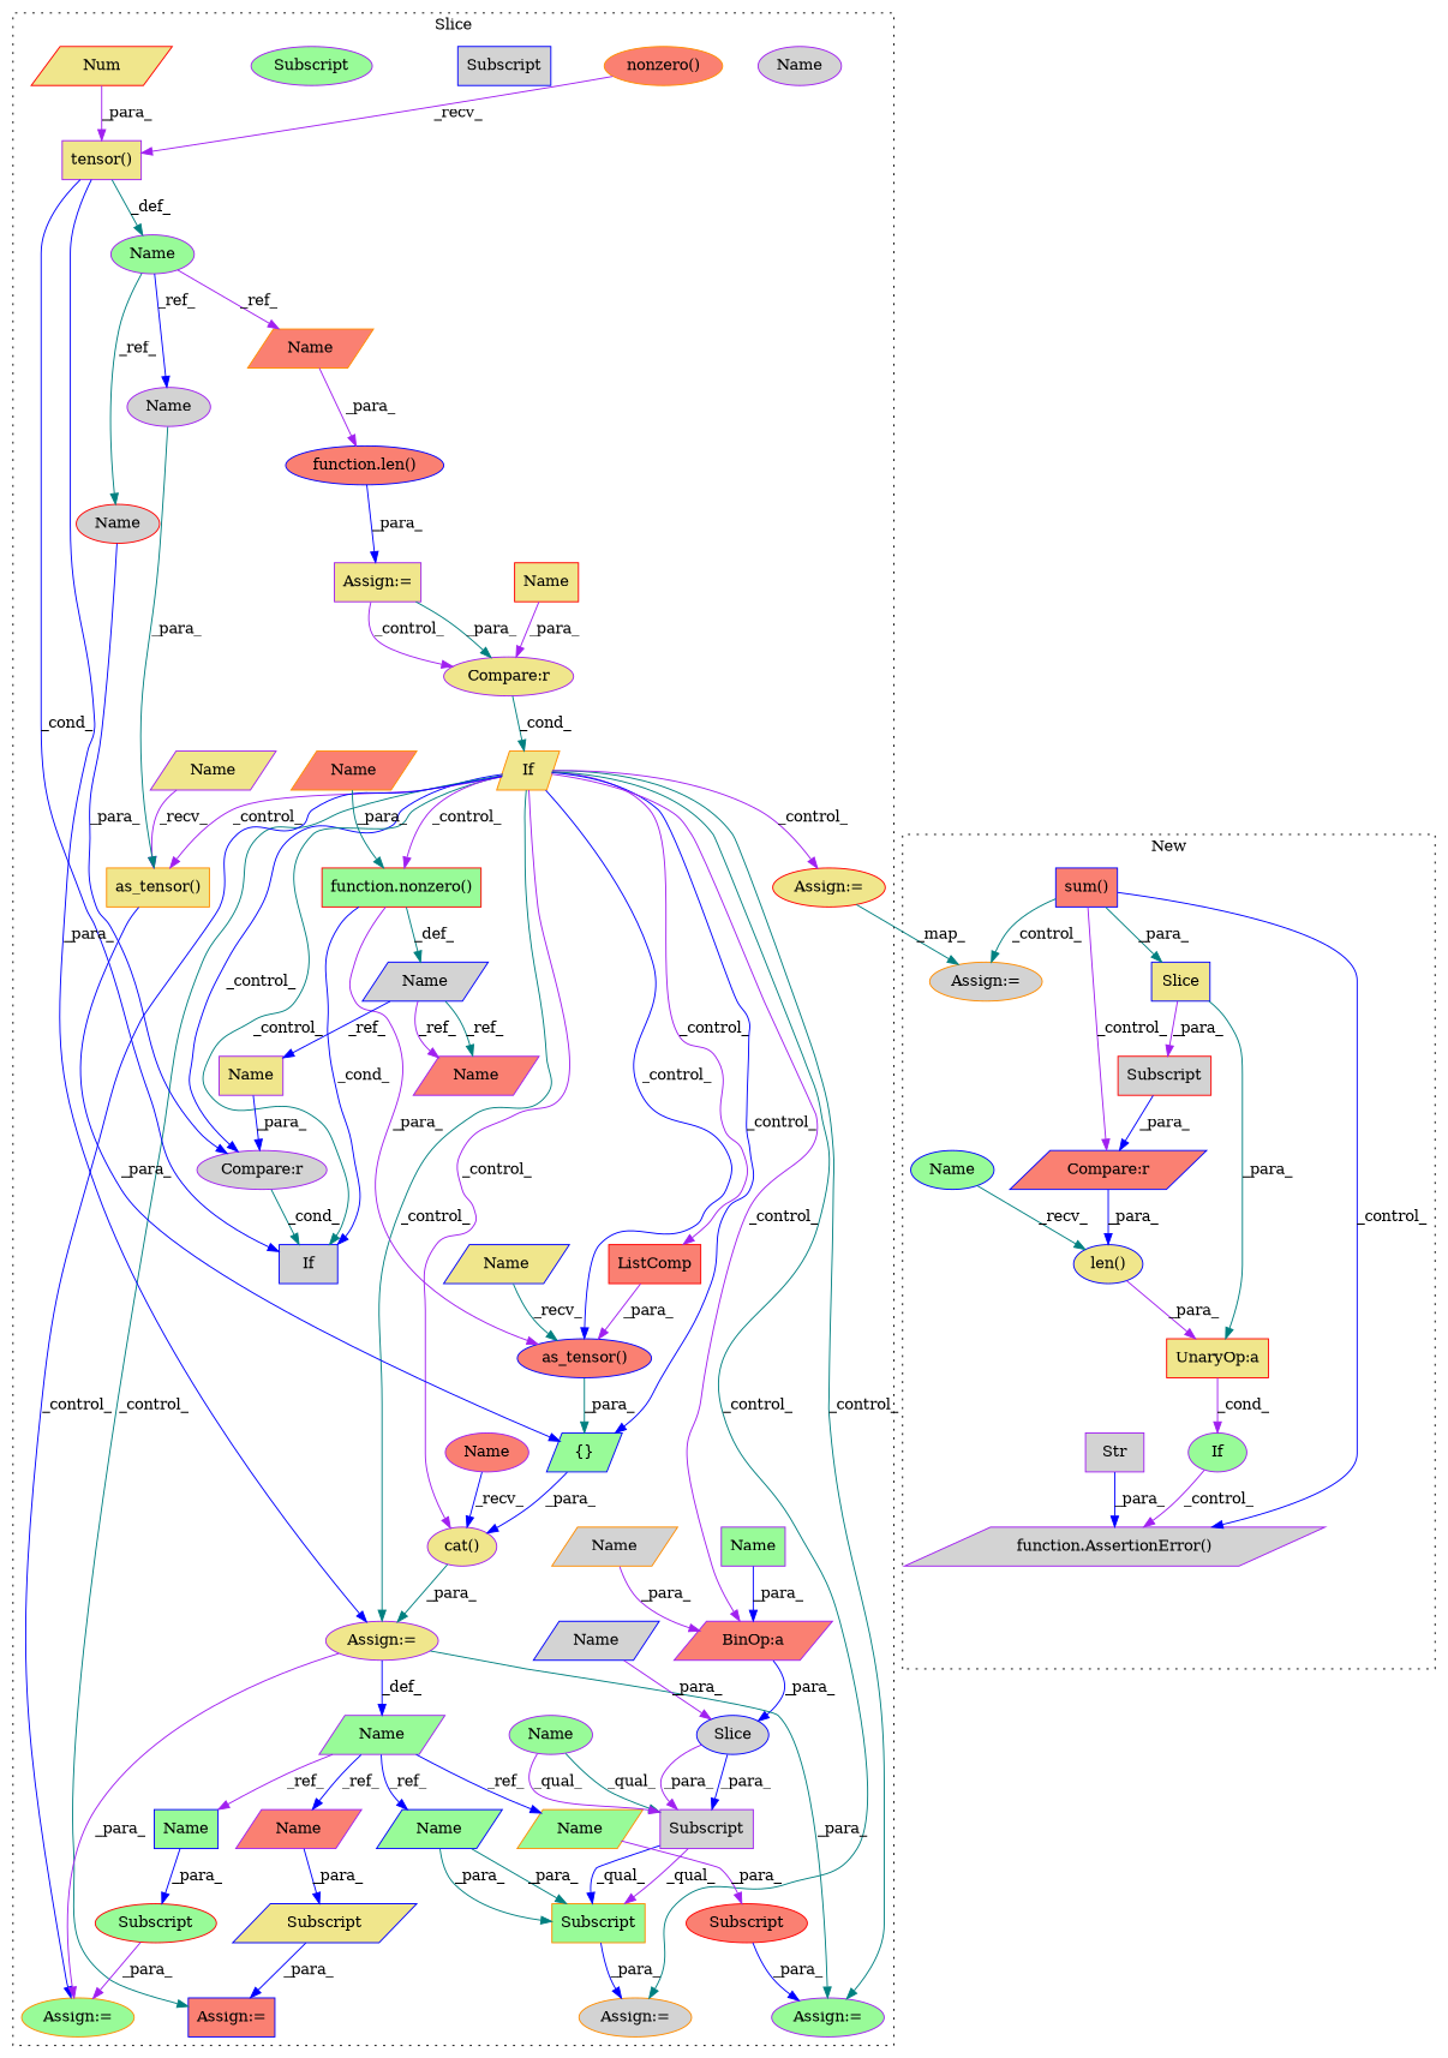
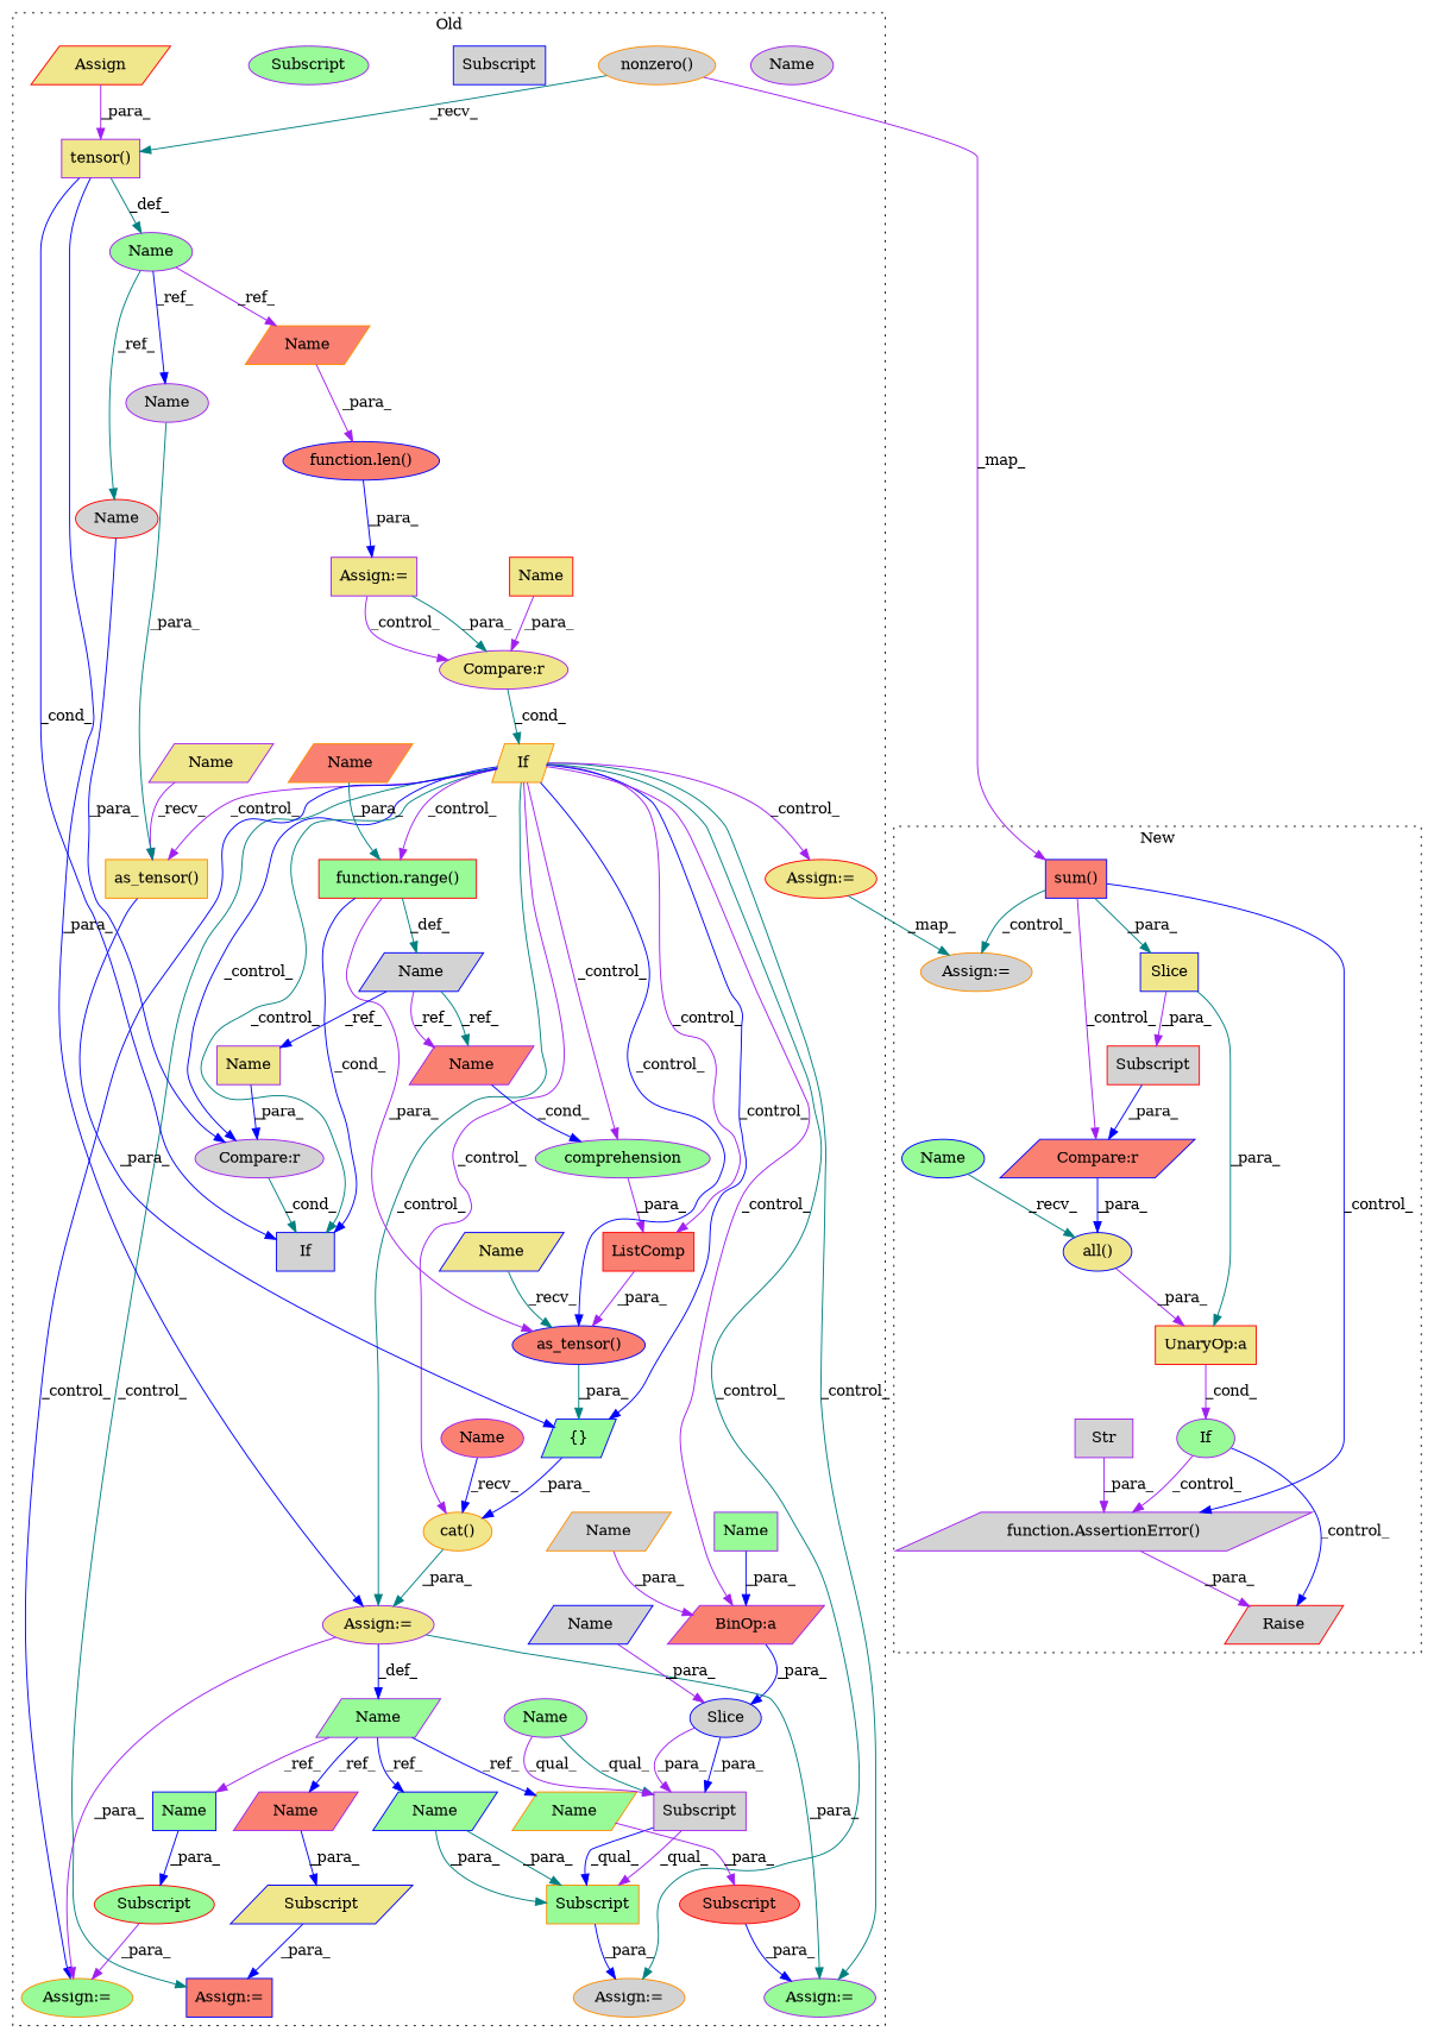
  digraph {
    node [a=87 color=purple fillcolor=lightgrey l=3 s="6718,0" shape=ellipse style=filled]
    edge [color=purple]
    n1 [a=106 color=red fillcolor=salmon l=47 label=ListComp s=6467 shape=box]
+   n2 [a=45 fillcolor=palegreen label=comprehension s=6470]
    n3 [a=96 color=darkorange fillcolor=khaki label=If s=6159 shape=parallelogram]
    n4 [a=40 l=22 label="Compare:r" s=6491]
    n5 [l=1 label=Name s=6468]
    n6 [a=96 color=blue l=22 label=If s=6491 shape=box]
    n7 [a=59 color=blue fillcolor=palegreen l="22,0" label="{}" s="6362,6530" shape=parallelogram]
-   n8 [a=75 fillcolor=khaki l="10,1" label="cat()" s="6352,6548"]
+   n8 [a=75 color=darkorange fillcolor=khaki l="10,1" label="cat()" s="6352,6548"]
    n9 [a=68 color=blue fillcolor=salmon label="Assign:=" s=6617 shape=box]
-   n10 [a=75 color=red fillcolor=palegreen l="6,1" label="function.nonzero()" s="6479,6486" shape=box]
+   n10 [a=75 color=red fillcolor=palegreen l="6,1" label="function.range()" s="6479,6486" shape=box]
    n11 [a=75 color=blue fillcolor=salmon l="16,16" label="as_tensor()" s="6451,6514"]
    n12 [a=82 fillcolor=salmon l=1 label="BinOp:a" s=6747 shape=parallelogram]
    n13 [a=75 color=darkorange fillcolor=khaki l="16,16" label="as_tensor()" s="6384,6413" shape=box]
    n14 [a=63 color=blue fillcolor=khaki l="19,0" label=Subscript s="6620,0" shape=parallelogram]
    n15 [a=80 color=blue l=18 label=Slice s=6731]
    n16 [a=63 color=red fillcolor=palegreen l="19,0" label=Subscript s="6665,0"]
-   n17 [a=75 color=darkorange fillcolor=salmon l="14,1" label="nonzero()" s="5912,5950"]
+   n17 [a=75 color=darkorange l="14,1" label="nonzero()" s="5912,5950"]
    n18 [a=63 color=blue l="32,0" label=Subscript shape=box]
    n19 [a=63 fillcolor=palegreen l="45,0" label=Subscript]
    n20 [a=40 fillcolor=khaki l=8 label="Compare:r" s=6162]
    n21 [a=63 color=red fillcolor=salmon l="19,0" label=Subscript s="6575,0"]
    n22 [fillcolor=palegreen l=13 label=Name s=5896]
    n23 [fillcolor=palegreen l=11 label=Name s=6338 shape=parallelogram]
    n24 [color=blue l=1 label=Name s=6474 shape=parallelogram]
    n25 [a=68 color=darkorange fillcolor=palegreen label="Assign:=" s=6662]
    n26 [a=68 color=darkorange label="Assign:=" s=6715]
    n27 [a=68 fillcolor=palegreen label="Assign:=" s=6572]
    n28 [a=68 fillcolor=khaki label="Assign:=" s=5987 shape=box]
    n29 [a=68 fillcolor=khaki label="Assign:=" s=6349]
    n30 [a=75 fillcolor=khaki l="48,1" label="tensor()" s="5912,5961" shape=box]
-   n31 [a=76 color=red fillcolor=khaki l=1 label=Num s=5960 shape=parallelogram]
+   n31 [a=76 color=red fillcolor=khaki l=1 label=Assign s=5960 shape=parallelogram]
    n32 [a=68 color=red fillcolor=khaki label="Assign:=" s=6202]
    n33 [a=75 color=blue fillcolor=salmon l="4,1" label="function.len()" s="5990,6007"]
    n34 [fillcolor=palegreen l=12 label=Name s=6718]
    n35 [a=63 l="32,0" label=Subscript shape=box]
    n36 [a=63 color=darkorange fillcolor=palegreen l="45,0" label=Subscript shape=box]
    n37 [color=darkorange l=7 label=Name s=6740 shape=parallelogram]
    n38 [color=blue l=7 label=Name s=6731 shape=parallelogram]
    n39 [fillcolor=palegreen l=1 label=Name s=6748 shape=box]
    n40 [color=red fillcolor=khaki l=1 label=Name s=6169 shape=box]
    n41 [color=darkorange fillcolor=salmon l=1 label=Name s=6485 shape=parallelogram]
    n42 [fillcolor=salmon l=5 label=Name s=6352]
    n43 [fillcolor=khaki l=5 label=Name s=6384 shape=parallelogram]
    n44 [color=blue fillcolor=khaki l=5 label=Name s=6451 shape=parallelogram]
    n45 [l=13 label=Name s=6400]
    n46 [color=darkorange fillcolor=salmon l=13 label=Name s=5994 shape=parallelogram]
    n47 [color=red l=13 label=Name s=6500]
    n48 [fillcolor=salmon l=1 label=Name s=6468 shape=parallelogram]
    n49 [fillcolor=khaki l=1 label=Name s=6491 shape=box]
    n50 [fillcolor=salmon l=11 label=Name s=6627 shape=parallelogram]
    n51 [color=darkorange fillcolor=palegreen l=11 label=Name s=6582 shape=parallelogram]
    n52 [color=blue fillcolor=palegreen l=11 label=Name s=6672 shape=box]
    n53 [color=blue fillcolor=palegreen l=11 label=Name s=6751 shape=parallelogram]
-   n54 [a=75 color=blue fillcolor=khaki l="10,1" label="len()" s="6102,6140"]
+   n54 [a=75 color=blue fillcolor=khaki l="10,1" label="all()" s="6102,6140"]
    n55 [a=40 color=blue fillcolor=salmon l=28 label="Compare:r" s=6112 shape=parallelogram]
    n56 [a=96 fillcolor=palegreen label=If s=6095]
    n57 [a=61 color=red fillcolor=khaki l=43 label="UnaryOp:a" s=6098 shape=box]
    n58 [a=63 color=red l="12,0" label=Subscript s="6112,0" shape=box]
    n59 [a=75 color=blue fillcolor=salmon l="10,1" label="sum()" s="5902,5936" shape=box]
    n60 [a=75 l="15,1" label="function.AssertionError()" s="6165,6226" shape=parallelogram]
    n61 [a=66 l=46 label=Str s=6180 shape=box]
+   n62 [a=91 color=red l=6 label=Raise s=6159 shape=parallelogram]
    n63 [a=80 color=blue fillcolor=khaki l=4 label=Slice s=6119 shape=box]
    n64 [a=68 color=darkorange label="Assign:=" s=6255]
    n65 [color=blue fillcolor=palegreen l=5 label=Name s=6102]
    subgraph cluster_1 {
-     label=Slice
+     label=Old
      style=dotted
      n1
+     n2
      n3
      n4
      n5
      n6
      n7
      n8
      n9
      n10
      n11
      n12
      n13
      n14
      n15
      n16
      n17
      n18
      n19
      n20
      n21
      n22
      n23
      n24
      n25
      n26
      n27
      n28
      n29
      n30
      n31
      n32
      n33
      n34
      n35
      n36
      n37
      n38
      n39
      n40
      n41
      n42
      n43
      n44
      n45
      n46
      n47
      n48
      n49
      n50
      n51
      n52
      n53
    }
    subgraph cluster_2 {
      label=New
      style=dotted
      n54
      n55
      n56
      n57
      n58
      n59
      n60
      n61
+     n62
      n63
      n64
      n65
    }
    n1 -> n11 [label=_para_]
+   n2 -> n1 [label=_para_]
    n3 -> n1 [label=_control_]
+   n3 -> n2 [label=_control_]
    n3 -> n4 [color=blue label=_control_]
    n3 -> n6 [color=teal label=_control_]
    n3 -> n7 [color=blue label=_control_]
    n3 -> n8 [label=_control_]
    n3 -> n9 [color=teal label=_control_]
    n3 -> n10 [label=_control_]
    n3 -> n11 [color=blue label=_control_]
    n3 -> n12 [label=_control_]
    n3 -> n13 [label=_control_]
    n3 -> n25 [color=blue label=_control_]
    n3 -> n26 [color=teal label=_control_]
    n3 -> n27 [color=teal label=_control_]
    n3 -> n29 [color=teal label=_control_]
    n3 -> n32 [label=_control_]
    n4 -> n6 [color=teal label=_cond_]
    n7 -> n8 [color=blue label=_para_]
    n8 -> n29 [color=teal label=_para_]
    n10 -> n6 [color=blue label=_cond_]
    n10 -> n11 [label=_para_]
    n10 -> n24 [color=teal label=_def_]
    n11 -> n7 [color=teal label=_para_]
    n12 -> n15 [color=blue label=_para_]
    n13 -> n7 [color=blue label=_para_]
    n14 -> n9 [color=blue label=_para_]
    n15 -> n35 [color=blue label=_para_]
    n15 -> n35 [label=_para_]
    n16 -> n25 [label=_para_]
-   n17 -> n30 [label=_recv_]
+   n17 -> n30 [color=teal label=_recv_]
+   n17 -> n59 [label=_map_]
    n20 -> n3 [color=teal label=_cond_]
    n21 -> n27 [color=blue label=_para_]
    n22 -> n45 [color=blue label=_ref_]
    n22 -> n46 [label=_ref_]
    n22 -> n47 [color=teal label=_ref_]
    n23 -> n50 [color=blue label=_ref_]
    n23 -> n51 [color=blue label=_ref_]
    n23 -> n52 [label=_ref_]
    n23 -> n53 [color=blue label=_ref_]
    n24 -> n48 [color=teal label=_ref_]
    n24 -> n48 [label=_ref_]
    n24 -> n49 [color=blue label=_ref_]
    n28 -> n20 [color=teal label=_para_]
    n28 -> n20 [label=_control_]
    n29 -> n23 [color=blue label=_def_]
    n29 -> n25 [label=_para_]
    n29 -> n27 [color=teal label=_para_]
    n30 -> n6 [color=blue label=_cond_]
    n30 -> n22 [color=teal label=_def_]
    n30 -> n29 [color=blue label=_para_]
    n31 -> n30 [label=_para_]
    n32 -> n64 [color=teal label=_map_]
    n33 -> n28 [color=blue label=_para_]
    n34 -> n35 [color=teal label=_qual_]
    n34 -> n35 [label=_qual_]
    n35 -> n36 [label=_qual_]
    n35 -> n36 [color=blue label=_qual_]
    n36 -> n26 [color=blue label=_para_]
    n37 -> n12 [label=_para_]
    n38 -> n15 [label=_para_]
    n39 -> n12 [color=blue label=_para_]
    n40 -> n20 [label=_para_]
    n41 -> n10 [color=teal label=_para_]
    n42 -> n8 [color=blue label=_recv_]
    n43 -> n13 [label=_recv_]
    n44 -> n11 [color=teal label=_recv_]
    n45 -> n13 [color=teal label=_para_]
    n46 -> n33 [label=_para_]
    n47 -> n4 [color=blue label=_para_]
+   n48 -> n2 [color=blue label=_cond_]
    n49 -> n4 [color=blue label=_para_]
    n50 -> n14 [color=blue label=_para_]
    n51 -> n21 [label=_para_]
    n52 -> n16 [color=blue label=_para_]
    n53 -> n36 [color=teal label=_para_]
    n53 -> n36 [color=teal label=_para_]
    n54 -> n57 [label=_para_]
    n55 -> n54 [color=blue label=_para_]
    n56 -> n60 [label=_control_]
+   n56 -> n62 [color=blue label=_control_]
    n57 -> n56 [label=_cond_]
    n58 -> n55 [color=blue label=_para_]
    n59 -> n55 [label=_control_]
    n59 -> n60 [color=blue label=_control_]
    n59 -> n63 [color=teal label=_para_]
    n59 -> n64 [color=teal label=_control_]
-   n61 -> n60 [color=blue label=_para_]
+   n60 -> n62 [label=_para_]
+   n61 -> n60 [label=_para_]
    n63 -> n57 [color=teal label=_para_]
    n63 -> n58 [label=_para_]
    n65 -> n54 [color=teal label=_recv_]
  }
